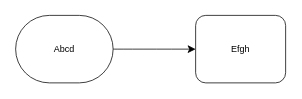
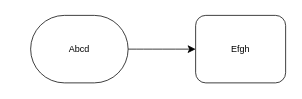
  <mxCell id="0" />
  <mxCell id="1" parent="0" />
  <mxCell id="2" style="edgeStyle=none;curved=1;rounded=0;orthogonalLoop=1;jettySize=auto;html=1;fontSize=12;startSize=8;endSize=8;" parent="1" source="3" target="4" edge="1"><mxGeometry relative="1" as="geometry"><mxPoint x="240" y="65" as="targetPoint" /></mxGeometry></mxCell>
- <mxCell id="3" value="Abcd" style="rounded=1;whiteSpace=wrap;html=1;arcSize=50;" parent="1" vertex="1"><mxGeometry x="20" y="20" width="130" height="90" as="geometry" /></mxCell>
+ <mxCell id="3" value="Abcd" style="rounded=1;whiteSpace=wrap;html=1;arcSize=50;" parent="1" vertex="1"><mxGeometry x="40" y="20" width="130" height="90" as="geometry" /></mxCell>
  <mxCell id="4" value="Efgh" style="whiteSpace=wrap;html=1;rounded=1;" parent="1" vertex="1"><mxGeometry x="260" y="20" width="120" height="90" as="geometry" /></mxCell>
